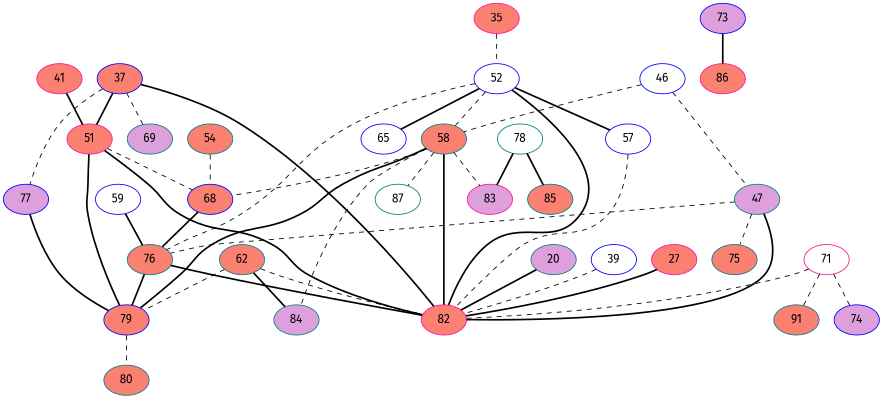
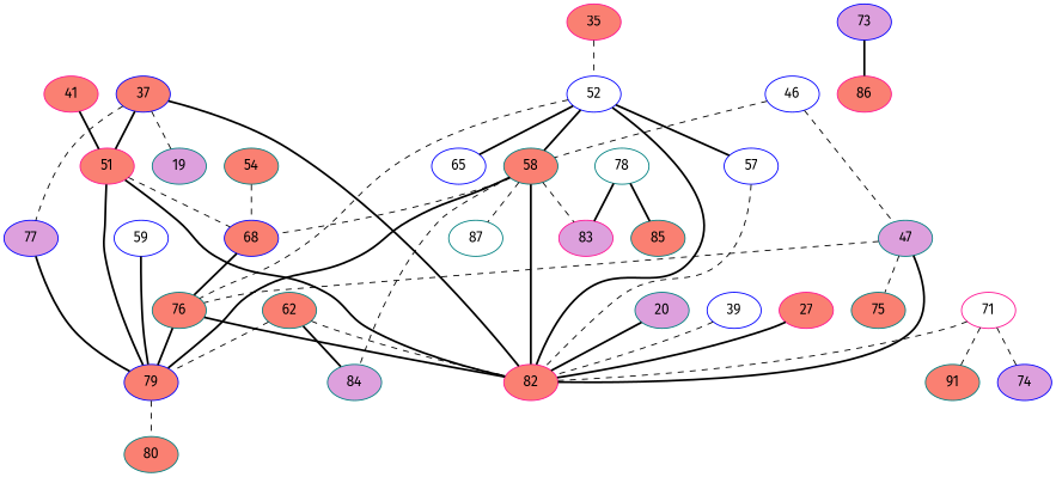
  graph {
    fontname="Fira Sans"
    node [color=teal fillcolor=salmon fontname="Fira Sans" style=filled]
    edge [fontname="Fira Sans" style=bold]
    82 [color=deeppink super="+70+64+63+72"]
    20 [fillcolor=plum]
    27 [color=deeppink super="+14"]
    52 [color=blue fillcolor=white super="+48"]
    58 [super="+12+34+50"]
    76 [super="+44+49+55+31+56"]
    57 [color=blue fillcolor=white super="+43"]
    65 [color=blue fillcolor=white]
    35 [color=deeppink]
    37 [color=blue super="+26"]
    51 [color=deeppink super="+9"]
-   69 [fillcolor=plum]
+   69 [fillcolor=plum label=19]
    77 [color=blue fillcolor=plum]
    68 [color=blue super="+53+67+38"]
    79 [color=blue super="+29"]
    39 [color=blue fillcolor=white]
    41 [color=deeppink]
    46 [color=blue fillcolor=white super="+45"]
    47 [fillcolor=plum super="+40+36"]
    75
    83 [color=deeppink fillcolor=plum super="+60"]
    84 [fillcolor=plum super="+24"]
    87 [fillcolor=white]
    80
    54
    59 [color=blue fillcolor=white]
    62 [super="+25"]
    73 [color=blue fillcolor=plum]
    86 [color=deeppink]
    71 [color=deeppink fillcolor=white]
    74 [color=blue fillcolor=plum]
    n32 [label=91]
    78 [fillcolor=white]
    85
    20 -- 82
    27 -- 82
    52 -- 82
-   52 -- 58 [style=dashed weight=2]
+   52 -- 58 [weight=2]
    52 -- 76 [style=dashed]
    52 -- 57 [weight=3]
    52 -- 65
    58 -- 82 [weight=3]
    58 -- 68 [style=dashed]
    58 -- 79
    58 -- 83 [style=dashed]
    58 -- 84 [style=dashed]
    58 -- 87 [style=dashed]
    76 -- 82 [weight=2]
    76 -- 79 [weight=2]
    57 -- 82 [style=dashed]
    35 -- 52 [style=dashed]
    37 -- 82
    37 -- 51 [weight=2]
    37 -- 69 [style=dashed]
    37 -- 77 [style=dashed]
    51 -- 82 [weight=3]
    51 -- 68 [style=dashed]
    51 -- 79 [weight=2]
    77 -- 79
    68 -- 76
    79 -- 80 [style=dashed]
    39 -- 82 [style=dashed]
    41 -- 51
    46 -- 58 [style=dashed]
    46 -- 47 [style=dashed]
    47 -- 82 [weight=3]
    47 -- 76 [style=dashed]
    47 -- 75 [style=dashed]
    54 -- 68 [style=dashed]
-   59 -- 76
+   59 -- 79
    62 -- 82 [style=dashed]
    62 -- 79 [style=dashed]
    62 -- 84
    73 -- 86
    71 -- 82 [style=dashed]
    71 -- 74 [style=dashed]
    71 -- n32 [style=dashed]
    78 -- 83
    78 -- 85
  }
